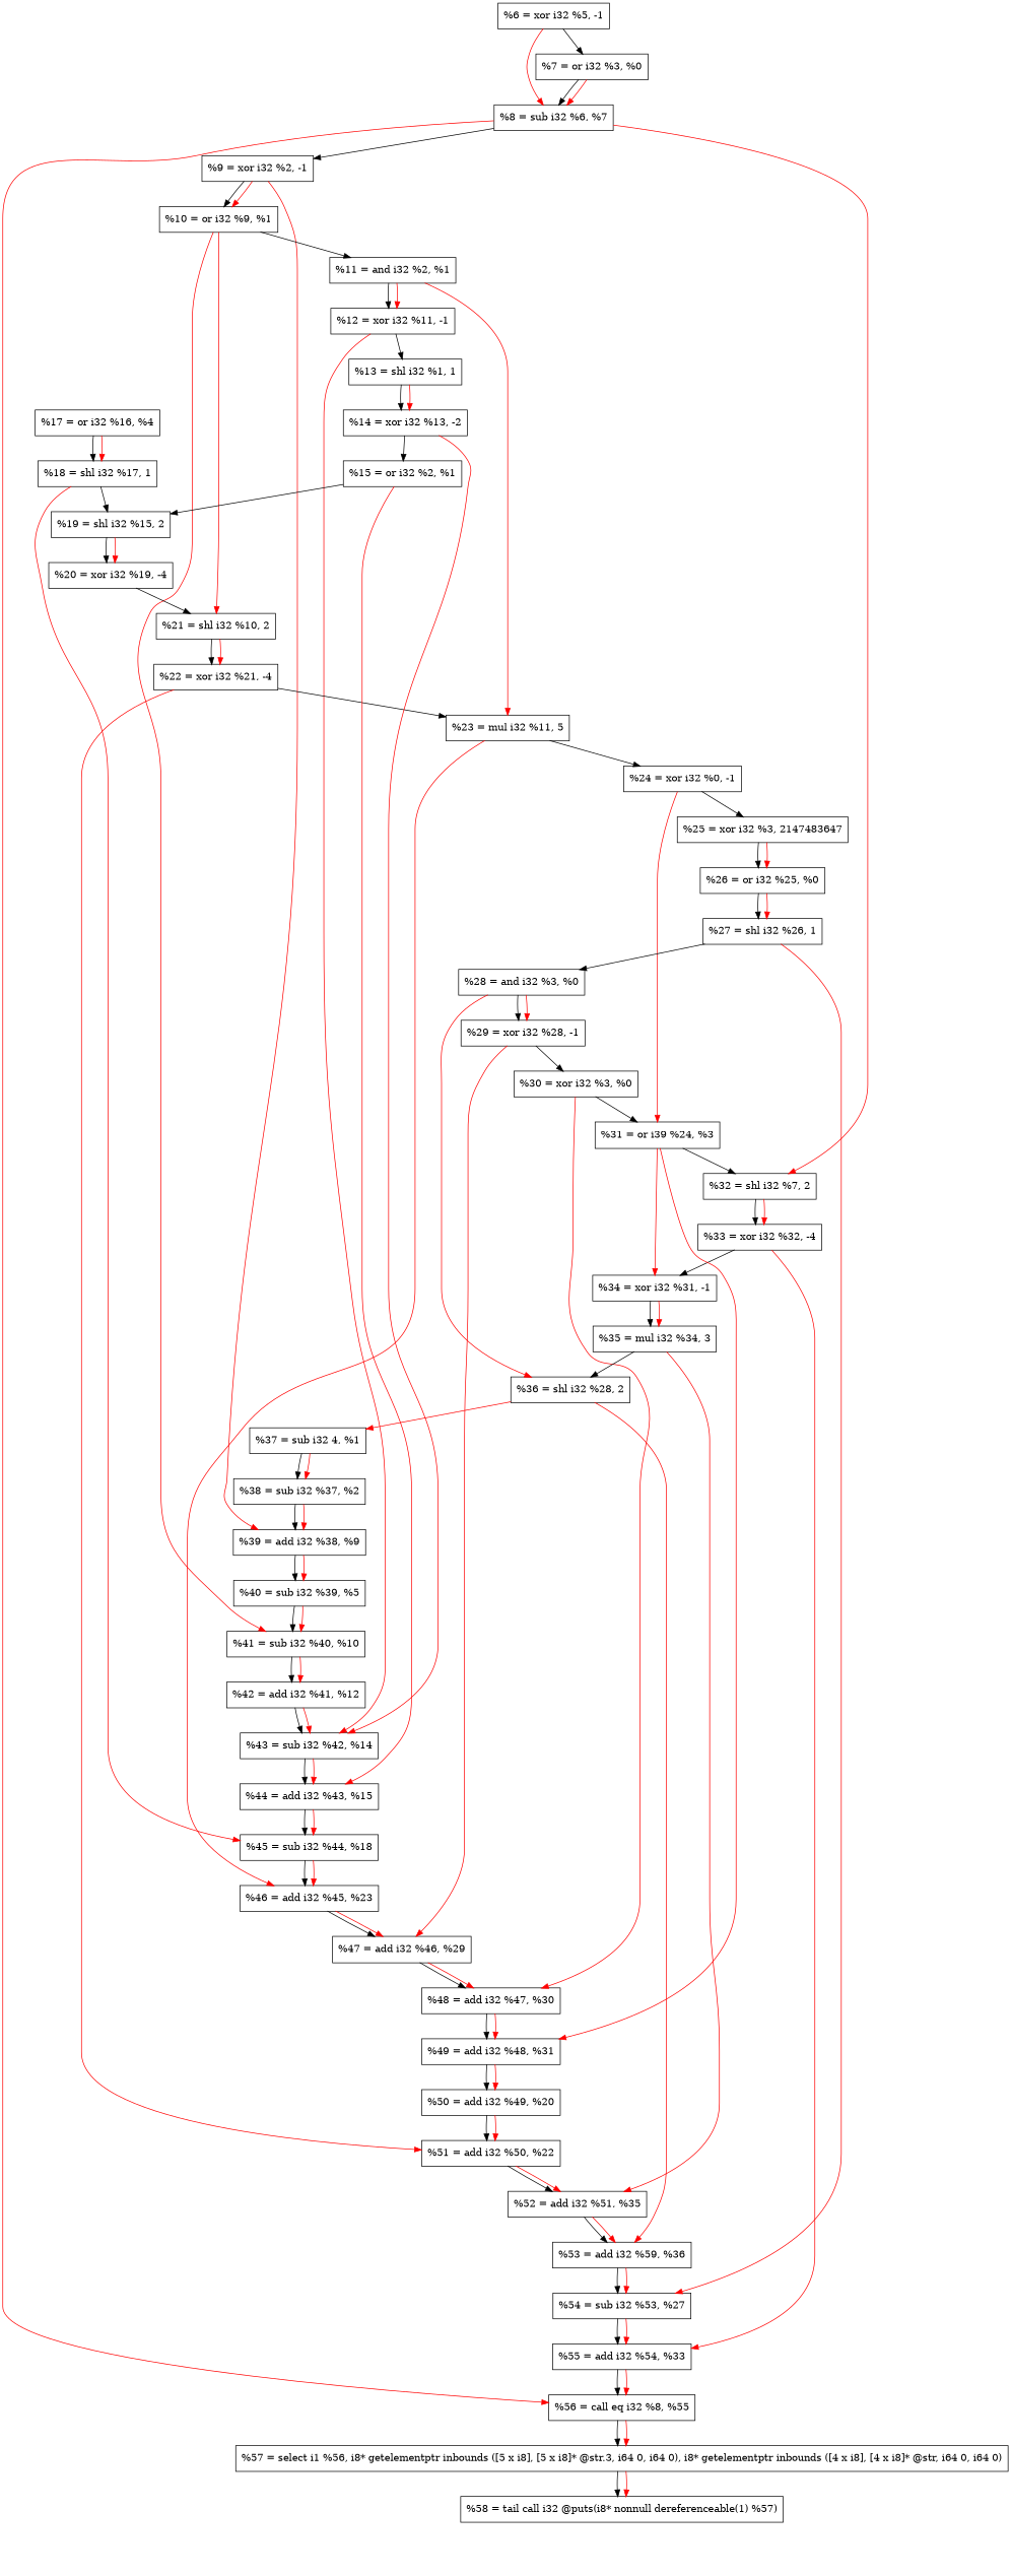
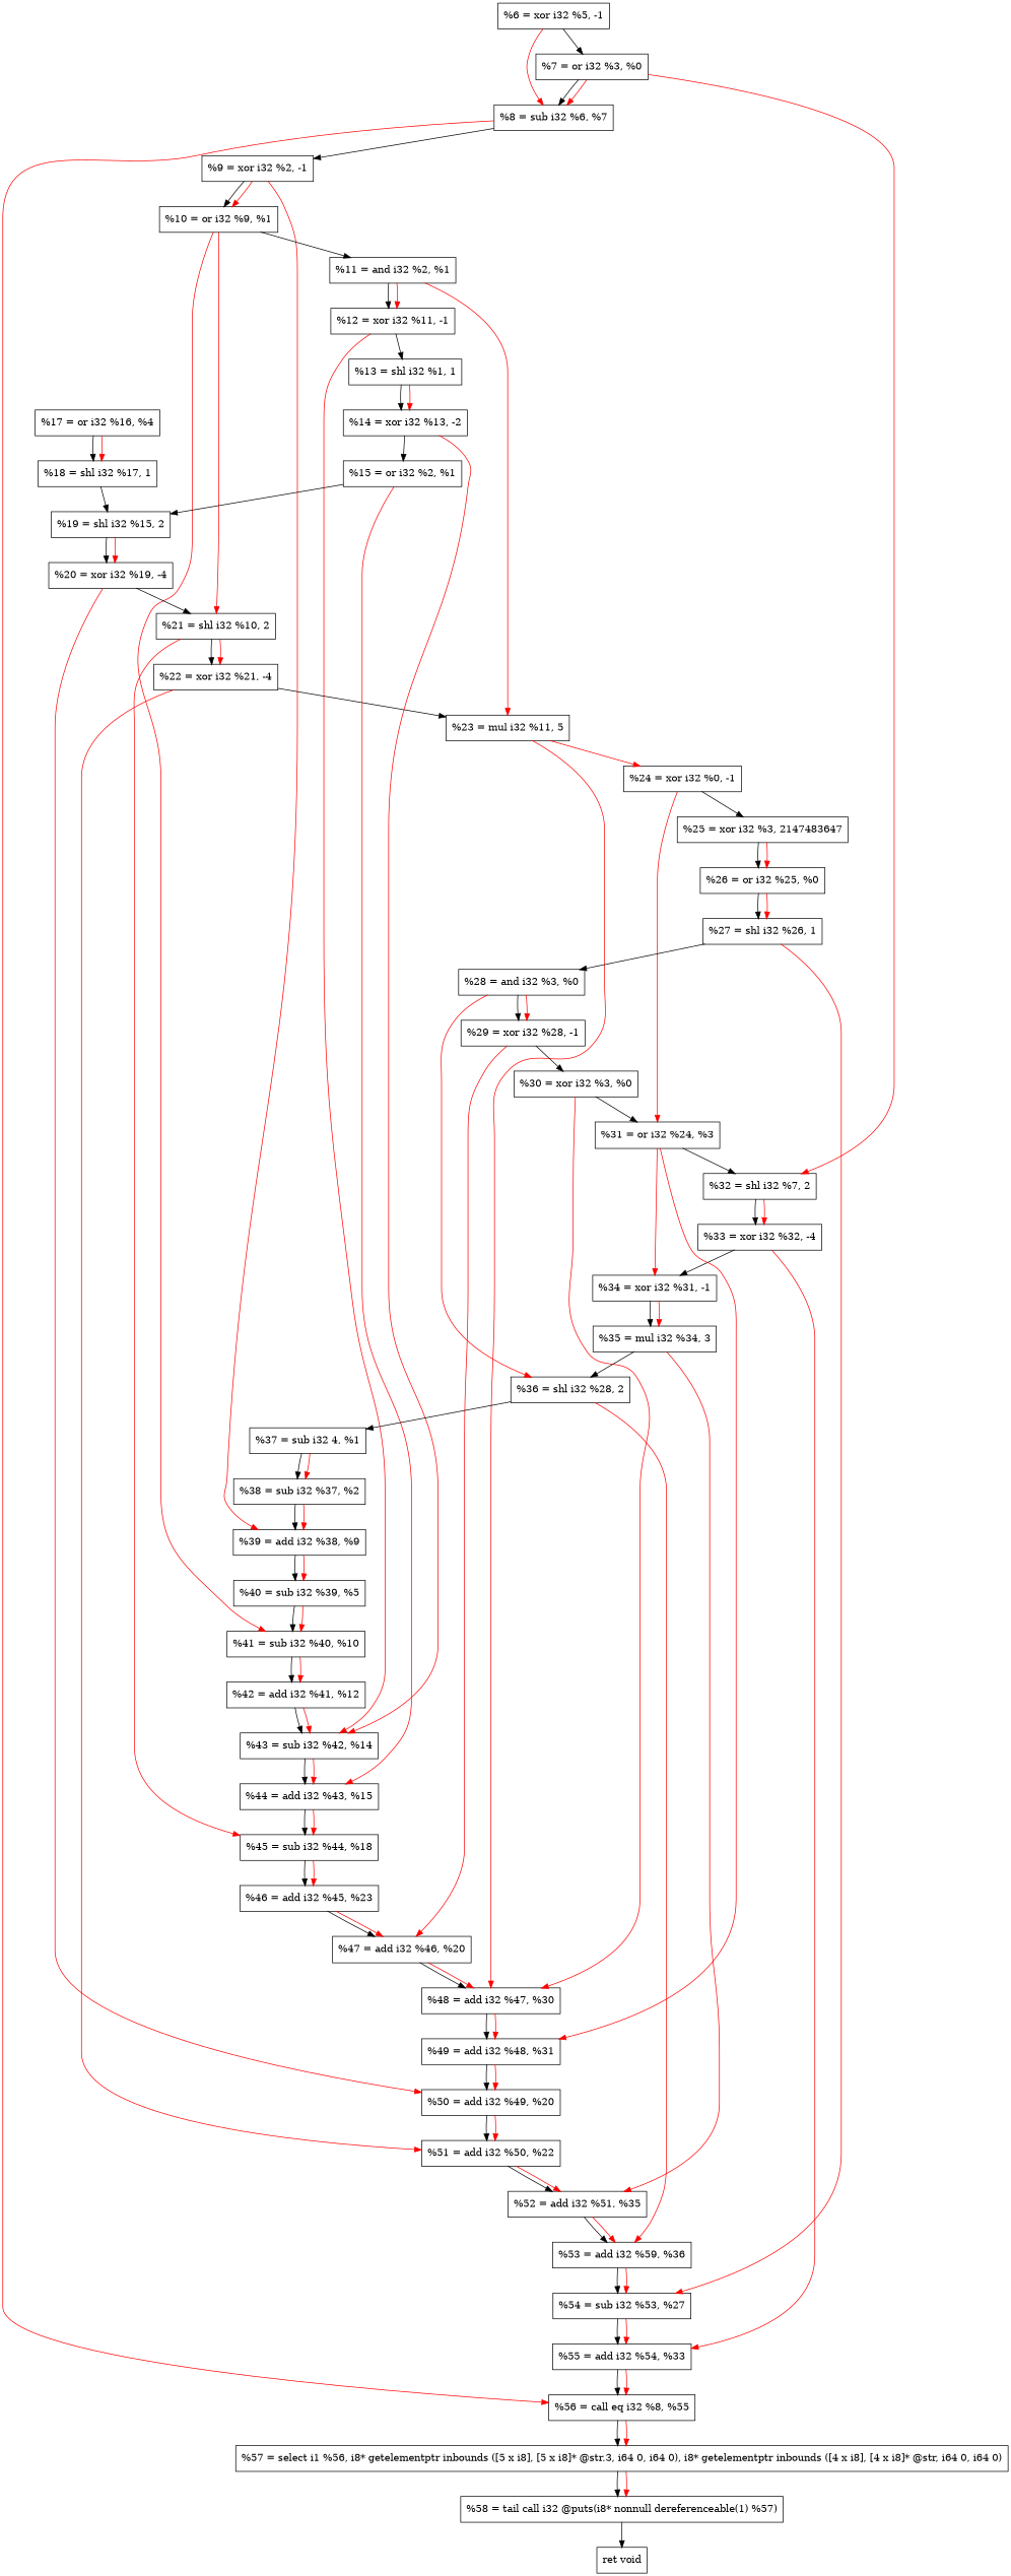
  digraph {
    node [shape=record]
    edge [color=red]
    n1 [label="  %6 = xor i32 %5, -1"]
    n2 [label="  %7 = or i32 %3, %0"]
    n3 [label="  %8 = sub i32 %6, %7"]
    n4 [label="  %40 = sub i32 %39, %5"]
    n5 [label="  %41 = sub i32 %40, %10"]
    n6 [label="  %32 = shl i32 %7, 2"]
    n7 [label="  %9 = xor i32 %2, -1"]
    n8 [label="%56 = call eq i32 %8, %55"]
    n9 [label="  %33 = xor i32 %32, -4"]
    n10 [label="  %10 = or i32 %9, %1"]
    n11 [label="  %39 = add i32 %38, %9"]
    n12 [label="  %57 = select i1 %56, i8* getelementptr inbounds ([5 x i8], [5 x i8]* @str.3, i64 0, i64 0), i8* getelementptr inbounds ([4 x i8], [4 x i8]* @str, i64 0, i64 0)"]
    n13 [label="  %11 = and i32 %2, %1"]
    n14 [label="  %21 = shl i32 %10, 2"]
    n15 [label="  %12 = xor i32 %11, -1"]
    n16 [label="  %23 = mul i32 %11, 5"]
    n17 [label="  %22 = xor i32 %21, -4"]
    n18 [label="  %42 = add i32 %41, %12"]
    n19 [label="  %13 = shl i32 %1, 1"]
    n20 [label="  %43 = sub i32 %42, %14"]
    n21 [label="  %24 = xor i32 %0, -1"]
    n22 [label="  %46 = add i32 %45, %23"]
    n23 [label="  %14 = xor i32 %13, -2"]
    n24 [label="  %15 = or i32 %2, %1"]
    n25 [label="  %19 = shl i32 %15, 2"]
    n26 [label="  %44 = add i32 %43, %15"]
    n27 [label="  %20 = xor i32 %19, -4"]
    n28 [label="  %45 = sub i32 %44, %18"]
    n29 [label="%17 = or i32 %16, %4"]
    n30 [label="  %18 = shl i32 %17, 1"]
    n31 [label="  %50 = add i32 %49, %20"]
    n32 [label="  %51 = add i32 %50, %22"]
    n33 [label="  %52 = add i32 %51, %35"]
    n34 [label="  %25 = xor i32 %3, 2147483647"]
-   n35 [label="%31 = or i39 %24, %3"]
-   n36 [label="  %47 = add i32 %46, %29"]
+   n35 [label="  %31 = or i32 %24, %3"]
+   n36 [label="%47 = add i32 %46, %20"]
    n37 [label="  %26 = or i32 %25, %0"]
    n38 [label="  %34 = xor i32 %31, -1"]
    n39 [label="  %49 = add i32 %48, %31"]
    n40 [label="  %27 = shl i32 %26, 1"]
    n41 [label="  %28 = and i32 %3, %0"]
    n42 [label="  %54 = sub i32 %53, %27"]
    n43 [label="  %29 = xor i32 %28, -1"]
    n44 [label="  %36 = shl i32 %28, 2"]
    n45 [label="  %55 = add i32 %54, %33"]
    n46 [label="  %30 = xor i32 %3, %0"]
    n47 [label="  %37 = sub i32 4, %1"]
    n48 [label="%53 = add i32 %59, %36"]
    n49 [label="  %48 = add i32 %47, %30"]
    n50 [label="  %35 = mul i32 %34, 3"]
    n51 [label="  %38 = sub i32 %37, %2"]
    n52 [label="  %58 = tail call i32 @puts(i8* nonnull dereferenceable(1) %57)"]
+   n53 [label="  ret void"]
    n1 -> n2 [color=""]
    n1 -> n3
    n2 -> n3 [color=""]
    n2 -> n3
-   n3 -> n6
+   n2 -> n6
    n3 -> n7 [color=""]
    n3 -> n8
    n4 -> n5 [color=""]
    n4 -> n5
    n5 -> n18 [color=""]
    n5 -> n18
    n6 -> n9 [color=""]
    n6 -> n9
    n7 -> n10 [color=""]
    n7 -> n10
    n7 -> n11
    n8 -> n12 [color=""]
    n8 -> n12
    n9 -> n38 [color=""]
    n9 -> n45
    n10 -> n5
    n10 -> n13 [color=""]
    n10 -> n14
    n11 -> n4 [color=""]
    n11 -> n4
    n12 -> n52 [color=""]
    n12 -> n52
    n13 -> n15 [color=""]
    n13 -> n15
    n13 -> n16
    n14 -> n17 [color=""]
    n14 -> n17
    n15 -> n19 [color=""]
    n15 -> n20
-   n16 -> n21 [color=""]
-   n16 -> n22
+   n16 -> n21
+   n16 -> n49
    n17 -> n16 [color=""]
    n17 -> n32
    n18 -> n20 [color=""]
    n18 -> n20
    n19 -> n23 [color=""]
    n19 -> n23
    n20 -> n26 [color=""]
    n20 -> n26
    n21 -> n34 [color=""]
    n21 -> n35
    n22 -> n36 [color=""]
    n22 -> n36
    n23 -> n20
    n23 -> n24 [color=""]
    n24 -> n25 [color=black]
    n24 -> n26
    n25 -> n27 [color=""]
    n25 -> n27
    n26 -> n28 [color=""]
    n26 -> n28
    n27 -> n14 [color=""]
+   n27 -> n31
    n28 -> n22 [color=""]
    n28 -> n22
    n29 -> n30 [color=""]
    n29 -> n30
    n30 -> n25 [color=""]
-   n30 -> n28
+   n14 -> n28
    n31 -> n32 [color=""]
    n31 -> n32
    n32 -> n33 [color=""]
    n32 -> n33
    n33 -> n48 [color=""]
    n33 -> n48
    n34 -> n37 [color=""]
    n34 -> n37
    n35 -> n6 [color=""]
    n35 -> n38
    n35 -> n39
    n36 -> n49 [color=""]
    n36 -> n49
    n37 -> n40 [color=""]
    n37 -> n40
    n38 -> n50 [color=""]
    n38 -> n50
    n39 -> n31 [color=""]
    n39 -> n31
    n40 -> n41 [color=""]
    n40 -> n42
    n41 -> n43 [color=""]
    n41 -> n43
    n41 -> n44
    n42 -> n45 [color=""]
    n42 -> n45
    n43 -> n36
    n43 -> n46 [color=""]
-   n44 -> n47
+   n44 -> n47 [color=""]
    n44 -> n48
    n45 -> n8 [color=""]
    n45 -> n8
    n46 -> n35 [color=""]
    n46 -> n49
    n47 -> n51 [color=""]
    n47 -> n51
    n48 -> n42 [color=""]
    n48 -> n42
    n49 -> n39 [color=""]
    n49 -> n39
    n50 -> n33
    n50 -> n44 [color=""]
    n51 -> n11 [color=""]
    n51 -> n11
+   n52 -> n53 [color=""]
  }
